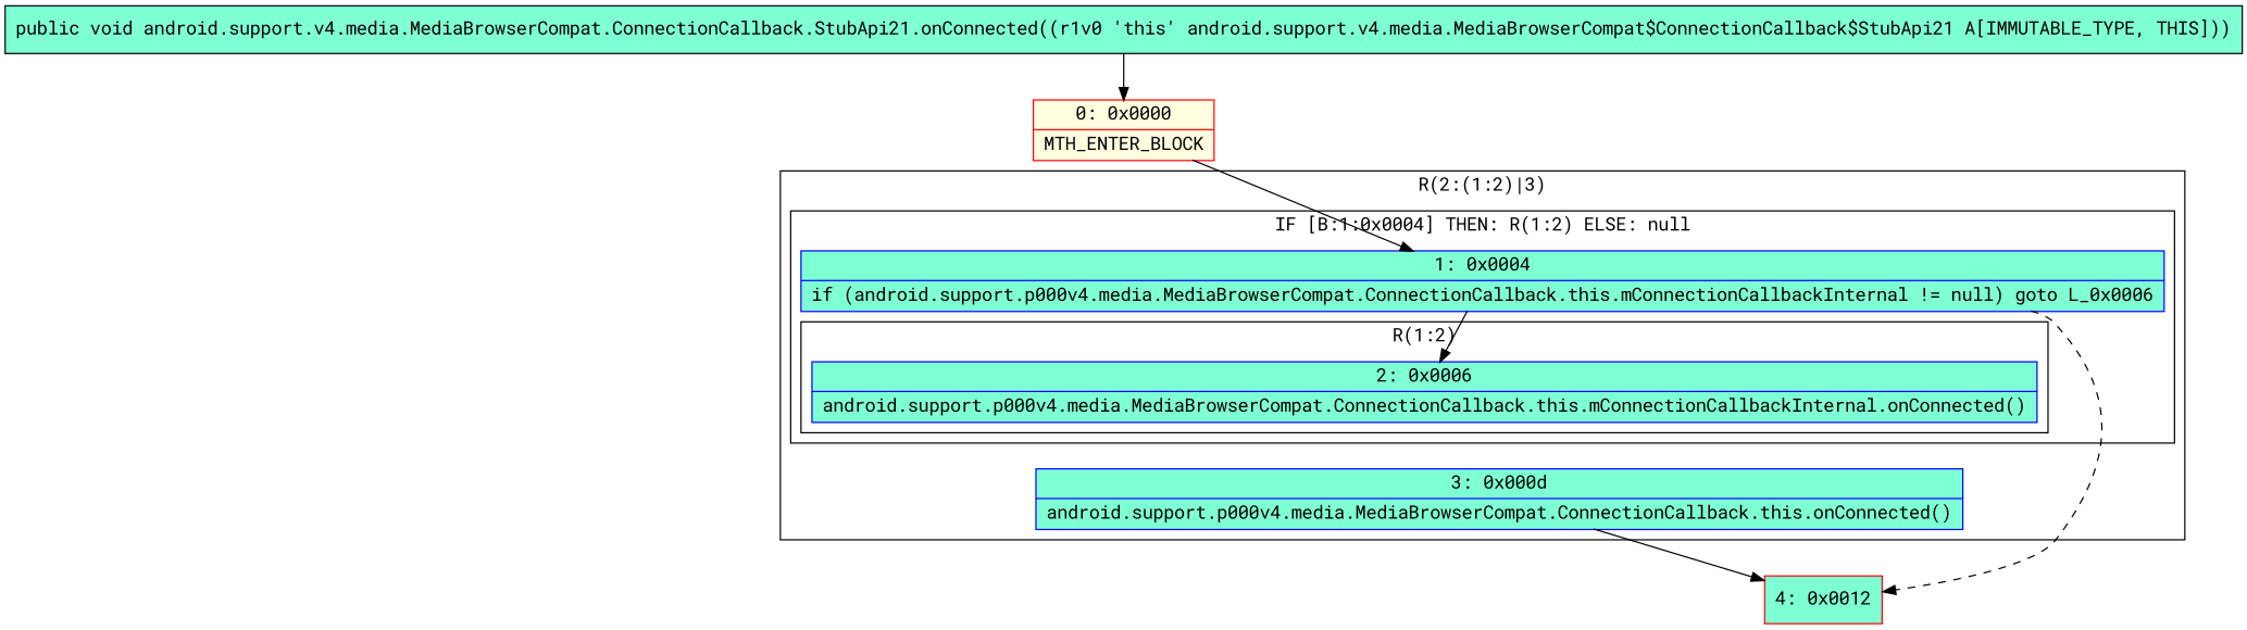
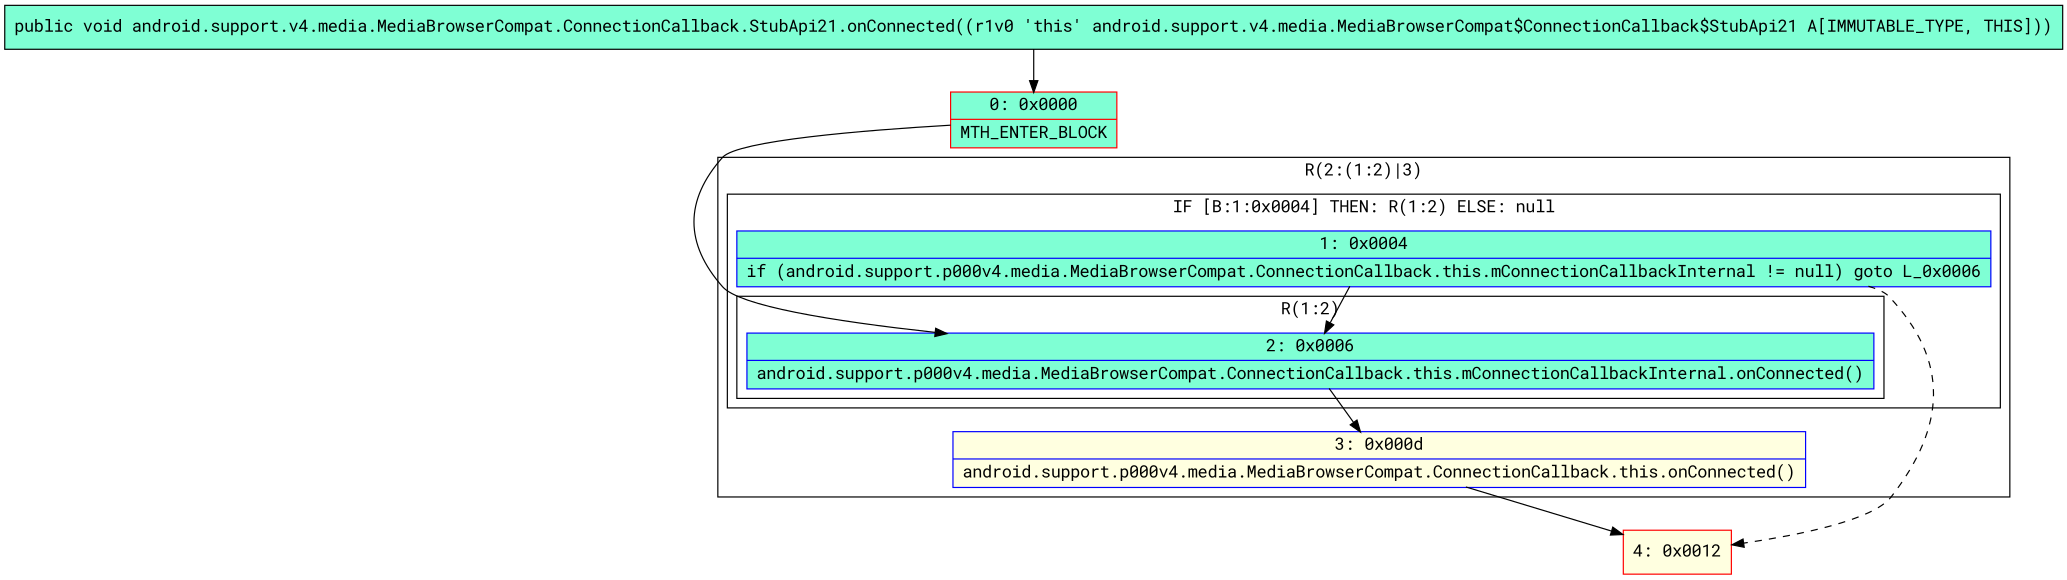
  digraph {
    fontname="Roboto Mono"
    node [color=blue fillcolor=aquamarine fontname="Roboto Mono" shape=record style=filled]
    edge [fontname="Roboto Mono"]
    n1 [label="{2\:\ 0x0006|android.support.p000v4.media.MediaBrowserCompat.ConnectionCallback.this.mConnectionCallbackInternal.onConnected()\l}"]
    n2 [label="{1\:\ 0x0004|if (android.support.p000v4.media.MediaBrowserCompat.ConnectionCallback.this.mConnectionCallbackInternal != null) goto L_0x0006\l}"]
-   n3 [label="{3\:\ 0x000d|android.support.p000v4.media.MediaBrowserCompat.ConnectionCallback.this.onConnected()\l}"]
-   n4 [color=red label="{4\:\ 0x0012}"]
-   n5 [color=red fillcolor=lightyellow label="{0\:\ 0x0000|MTH_ENTER_BLOCK\l}"]
+   n3 [fillcolor=lightyellow label="{3\:\ 0x000d|android.support.p000v4.media.MediaBrowserCompat.ConnectionCallback.this.onConnected()\l}"]
+   n4 [color=red fillcolor=lightyellow label="{4\:\ 0x0012}"]
+   n5 [color=red label="{0\:\ 0x0000|MTH_ENTER_BLOCK\l}"]
    n6 [label="{public void android.support.v4.media.MediaBrowserCompat.ConnectionCallback.StubApi21.onConnected((r1v0 'this' android.support.v4.media.MediaBrowserCompat$ConnectionCallback$StubApi21 A[IMMUTABLE_TYPE, THIS])) }" color=""]
    subgraph cluster_1 {
      label="R(2:(1:2)|3)"
      n3
      subgraph cluster_2 {
        label="IF [B:1:0x0004] THEN: R(1:2) ELSE: null"
        n2
        subgraph cluster_3 {
          label="R(1:2)"
          n1
        }
      }
    }
+   n1 -> n3
    n2 -> n1
    n2 -> n4 [style=dashed]
    n3 -> n4
-   n5 -> n2
+   n5 -> n1
    n6 -> n5
  }
